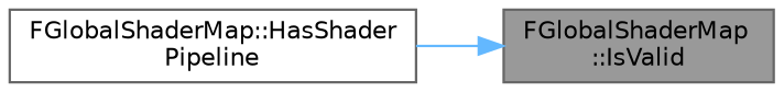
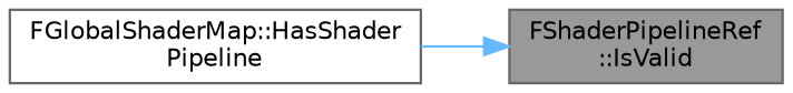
  digraph {
    rankdir=RL
    node [fontname=Helvetica fontsize=10 shape=box style=filled]
-   n1 [color=gray40 fillcolor=grey60 fontcolor=black height=0.2 label="FGlobalShaderMap\l::IsValid" width=0.4]
+   n1 [color=gray40 fillcolor=grey60 fontcolor=black height=0.2 label="FShaderPipelineRef\l::IsValid" width=0.4]
    n2 [color=grey40 fillcolor=white height=0.2 label="FGlobalShaderMap::HasShader\lPipeline" width=0.4]
    n1 -> n2 [color=steelblue1 dir=back fontname=Helvetica fontsize=10 labelfontname=Helvetica labelfontsize=10 style=solid]
  }
